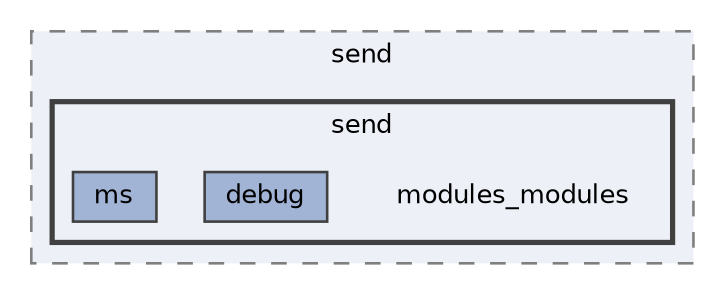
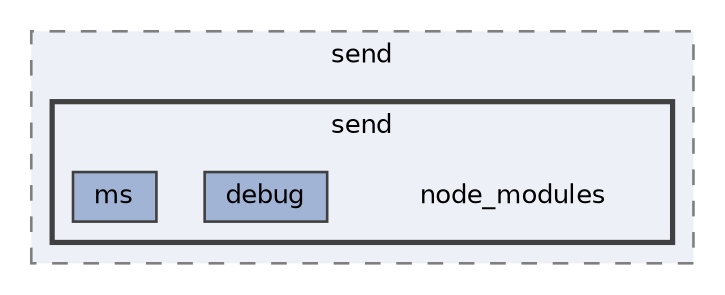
  digraph {
    compound=true
    node [fontname=Helvetica fontsize=10 shape=box color=grey25 fillcolor="#a2b4d6" style=filled]
-   n1 [height=0.2 label=modules_modules shape=plaintext width=0.4 color="" fillcolor="" style=""]
+   n1 [height=0.2 label=node_modules shape=plaintext width=0.4 color="" fillcolor="" style=""]
    n2 [height=0.2 label=debug width=0.4]
    n3 [height=0.2 label=ms width=0.4]
    subgraph cluster_1 {
      bgcolor="#edf0f7"
      fontname=Helvetica
      fontsize=10
      label=send
      pencolor=grey50
      style="filled,dashed"
      subgraph cluster_2 {
        bgcolor="#edf0f7"
        fontname=Helvetica
        fontsize=10
        pencolor=grey25
        style="filled,bold"
        n1
        n2
        n3
      }
    }
  }
